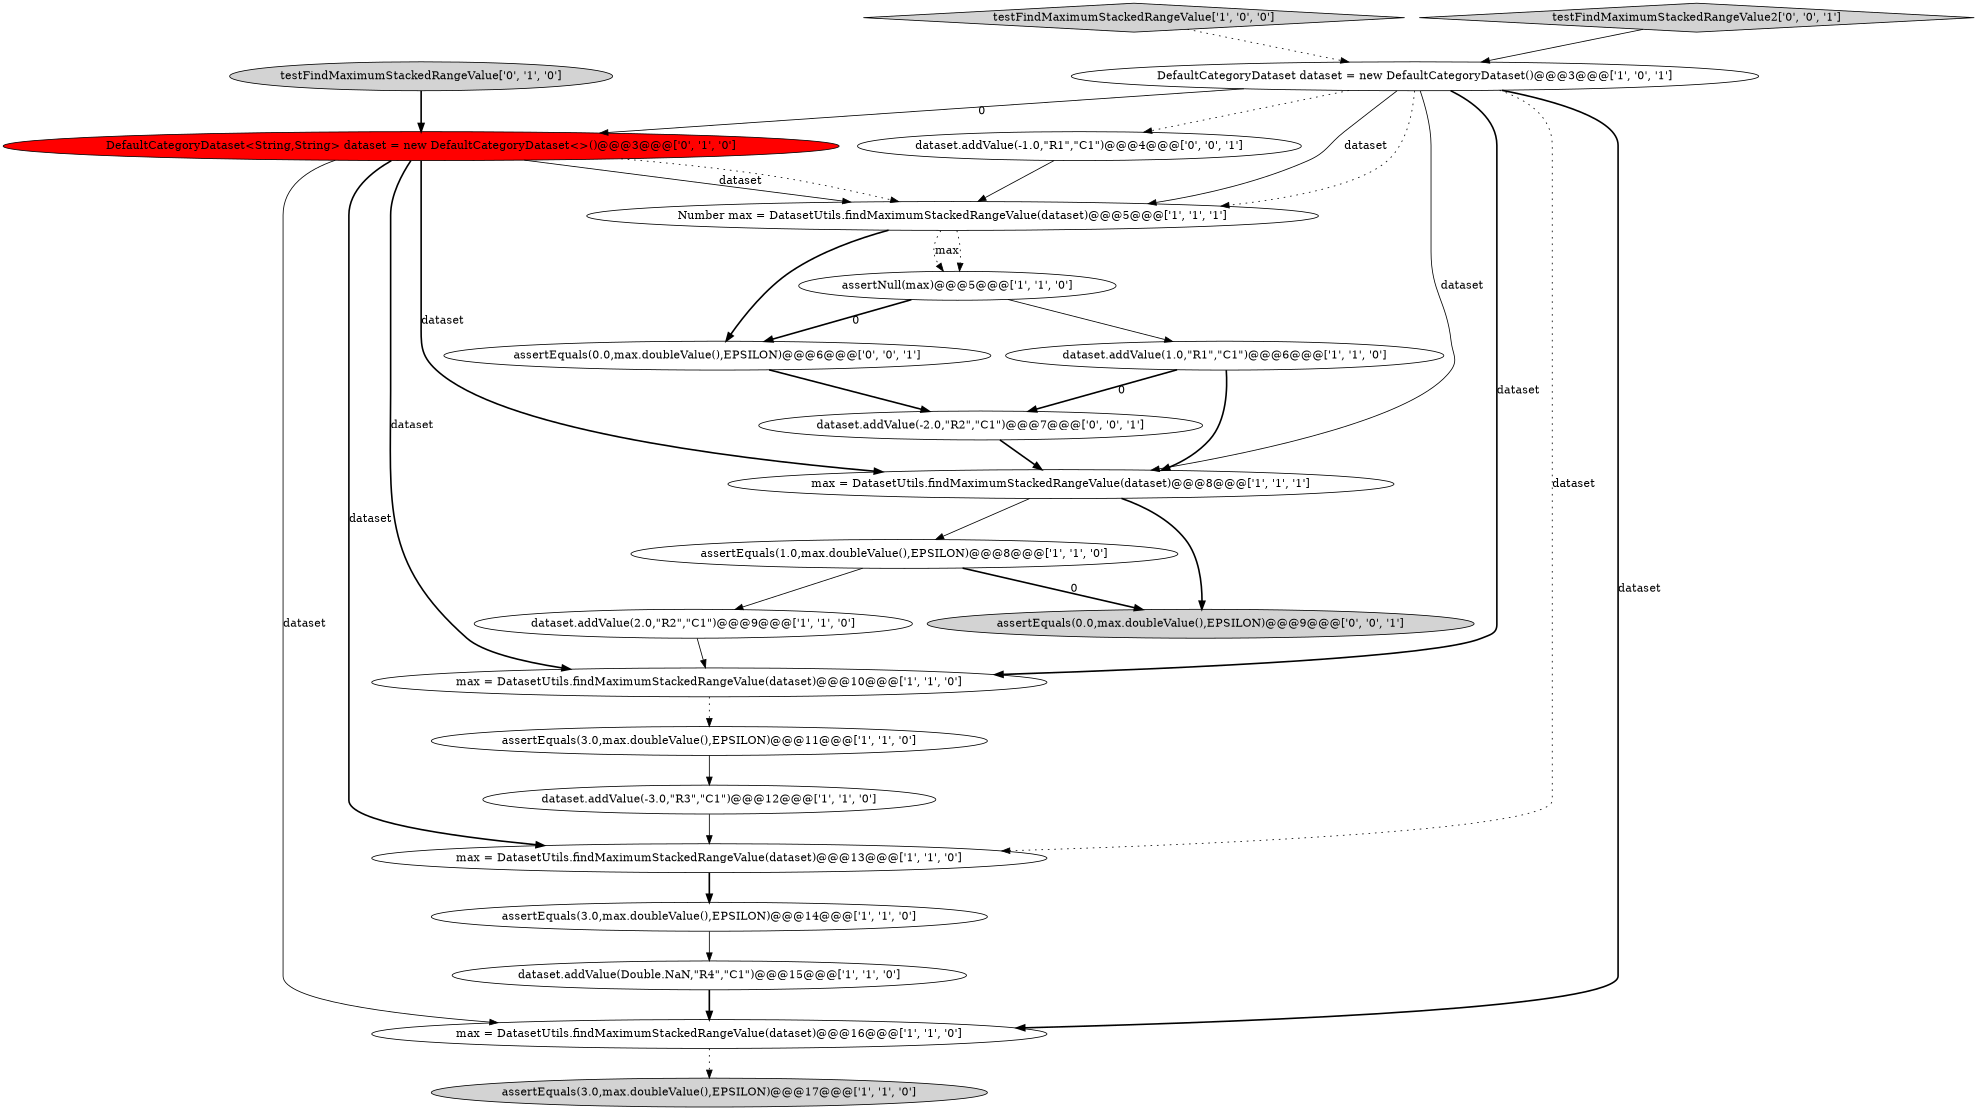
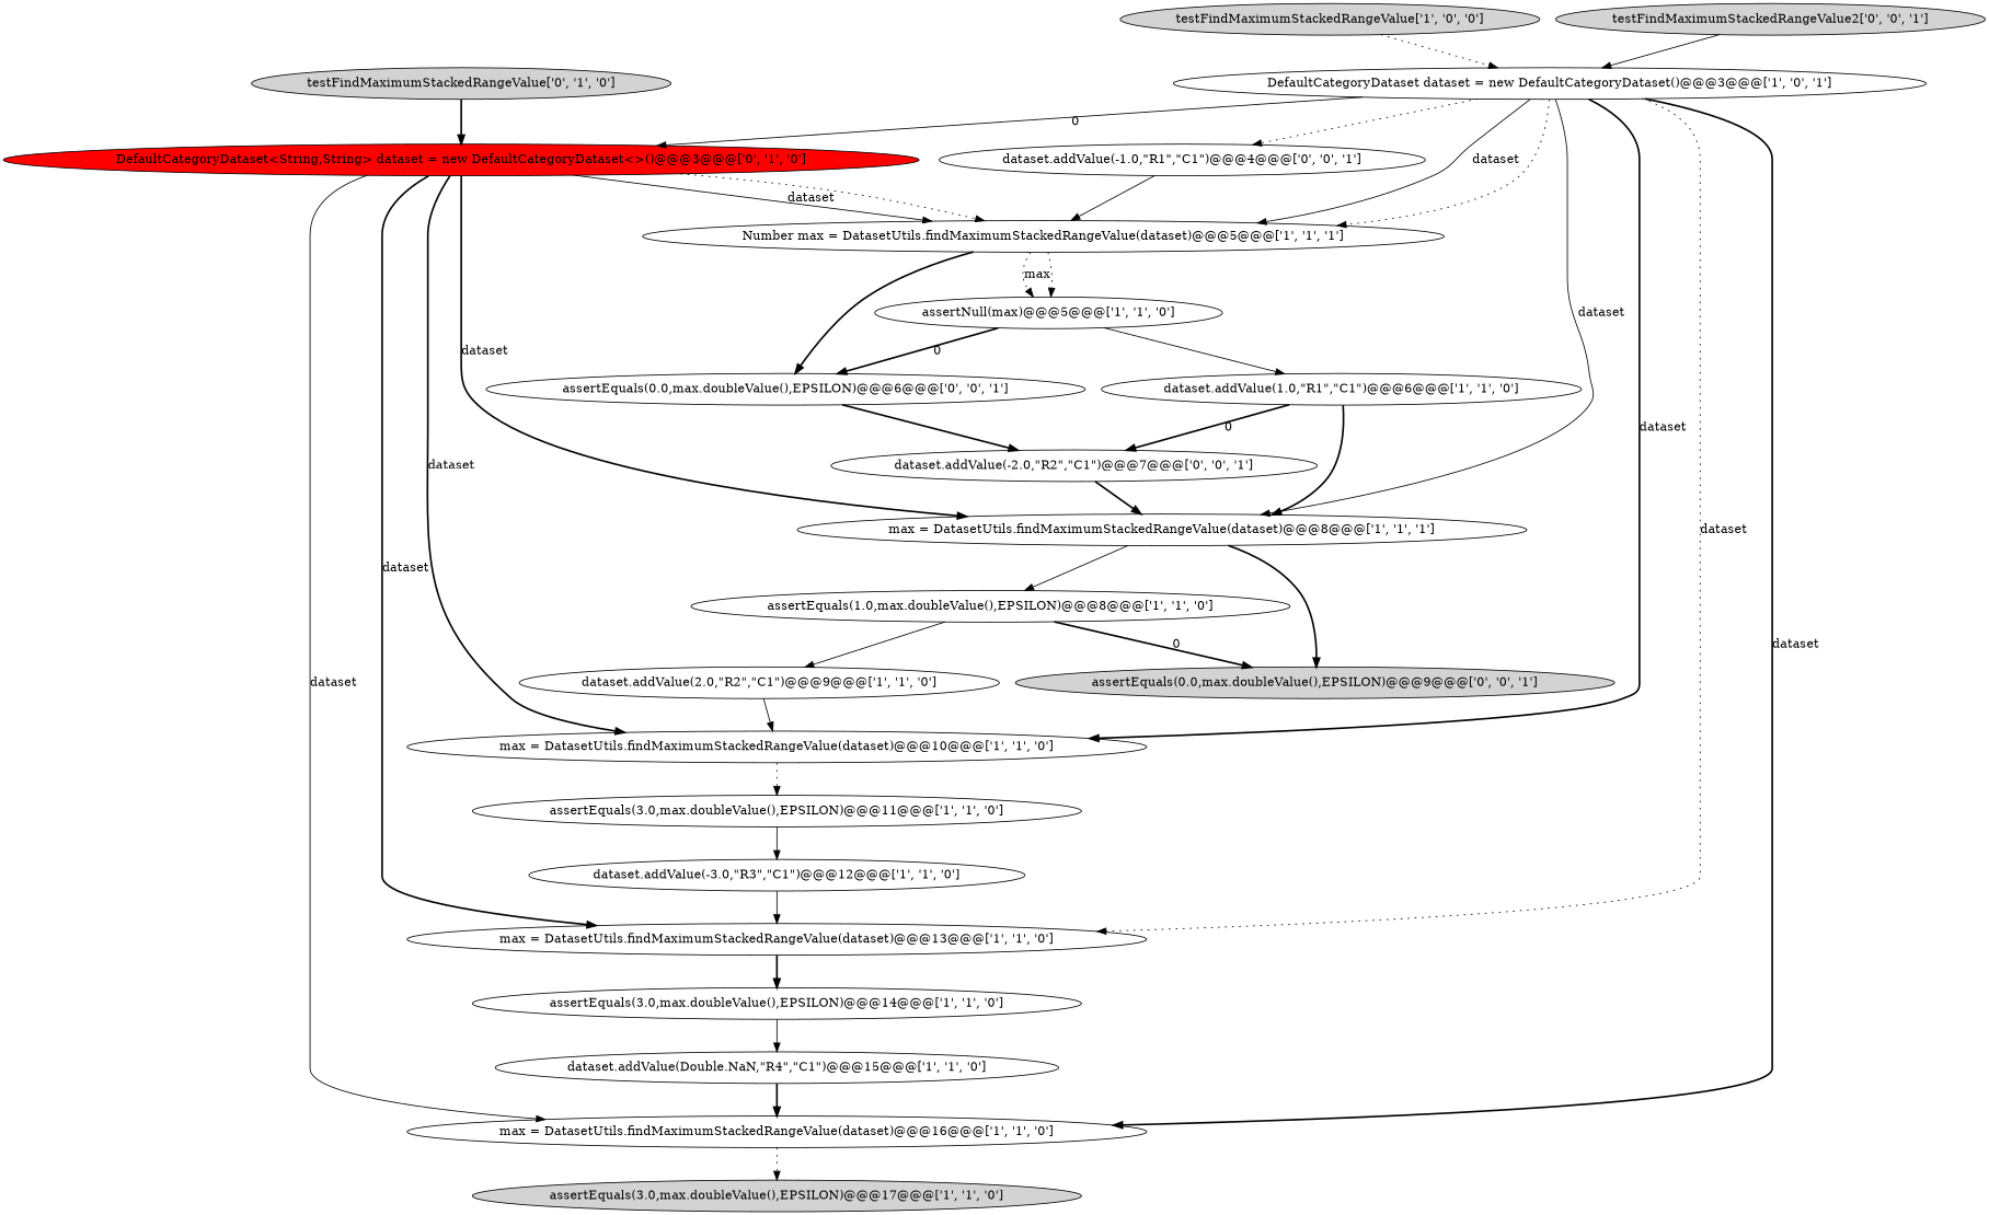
  digraph {
    node [fillcolor=white shape=ellipse style=filled]
    edge [style=bold]
    n1 [label="dataset.addValue(Double.NaN,\"R4\",\"C1\")@@@15@@@['1', '1', '0']"]
    n2 [label="max = DatasetUtils.findMaximumStackedRangeValue(dataset)@@@16@@@['1', '1', '0']"]
    n3 [fillcolor=lightgray label="assertEquals(3.0,max.doubleValue(),EPSILON)@@@17@@@['1', '1', '0']"]
    n4 [label="assertEquals(3.0,max.doubleValue(),EPSILON)@@@14@@@['1', '1', '0']"]
    n5 [label="max = DatasetUtils.findMaximumStackedRangeValue(dataset)@@@13@@@['1', '1', '0']"]
    n6 [fillcolor=lightgray label="assertEquals(0.0,max.doubleValue(),EPSILON)@@@9@@@['0', '0', '1']"]
    n7 [label="max = DatasetUtils.findMaximumStackedRangeValue(dataset)@@@10@@@['1', '1', '0']"]
    n8 [label="assertEquals(3.0,max.doubleValue(),EPSILON)@@@11@@@['1', '1', '0']"]
    n9 [label="dataset.addValue(-3.0,\"R3\",\"C1\")@@@12@@@['1', '1', '0']"]
    n10 [label="dataset.addValue(-2.0,\"R2\",\"C1\")@@@7@@@['0', '0', '1']"]
    n11 [label="max = DatasetUtils.findMaximumStackedRangeValue(dataset)@@@8@@@['1', '1', '1']"]
    n12 [label="assertEquals(1.0,max.doubleValue(),EPSILON)@@@8@@@['1', '1', '0']"]
    n13 [label="dataset.addValue(2.0,\"R2\",\"C1\")@@@9@@@['1', '1', '0']"]
    n14 [label="dataset.addValue(1.0,\"R1\",\"C1\")@@@6@@@['1', '1', '0']"]
    n15 [label="assertNull(max)@@@5@@@['1', '1', '0']"]
    n16 [label="assertEquals(0.0,max.doubleValue(),EPSILON)@@@6@@@['0', '0', '1']"]
    n17 [label="dataset.addValue(-1.0,\"R1\",\"C1\")@@@4@@@['0', '0', '1']"]
    n18 [label="Number max = DatasetUtils.findMaximumStackedRangeValue(dataset)@@@5@@@['1', '1', '1']"]
-   n19 [fillcolor=lightgray label="testFindMaximumStackedRangeValue['1', '0', '0']" shape=diamond]
+   n19 [fillcolor=lightgray label="testFindMaximumStackedRangeValue['1', '0', '0']"]
    n20 [label="DefaultCategoryDataset dataset = new DefaultCategoryDataset()@@@3@@@['1', '0', '1']"]
    n21 [fillcolor=red label="DefaultCategoryDataset<String,String> dataset = new DefaultCategoryDataset<>()@@@3@@@['0', '1', '0']"]
    n22 [fillcolor=lightgray label="testFindMaximumStackedRangeValue['0', '1', '0']"]
-   n23 [fillcolor=lightgray label="testFindMaximumStackedRangeValue2['0', '0', '1']" shape=diamond]
+   n23 [fillcolor=lightgray label="testFindMaximumStackedRangeValue2['0', '0', '1']"]
    n1 -> n2
    n2 -> n3 [style=dotted]
    n4 -> n1 [style=solid]
    n5 -> n4
    n7 -> n8 [style=dotted]
    n8 -> n9 [style=solid]
    n9 -> n5 [style=solid]
    n10 -> n11
    n11 -> n6
    n11 -> n12 [style=solid]
    n12 -> n6 [label=0]
    n12 -> n13 [style=solid]
    n13 -> n7 [style=solid]
    n14 -> n10 [label=0]
    n14 -> n11
    n15 -> n14 [style=solid]
    n15 -> n16 [label=0]
    n16 -> n10
    n17 -> n18 [style=solid]
    n18 -> n15 [label=max style=dotted]
    n18 -> n15 [style=dotted]
    n18 -> n16
    n19 -> n20 [style=dotted]
    n20 -> n2 [label=dataset]
    n20 -> n5 [label=dataset style=dotted]
    n20 -> n7 [label=dataset]
    n20 -> n11 [label=dataset style=solid]
    n20 -> n17 [style=dotted]
    n20 -> n18 [label=dataset style=solid]
    n20 -> n18 [style=dotted]
    n20 -> n21 [label=0 style=solid]
    n21 -> n2 [label=dataset style=solid]
    n21 -> n5 [label=dataset]
    n21 -> n7 [label=dataset]
    n21 -> n11 [label=dataset]
    n21 -> n18 [label=dataset style=solid]
    n21 -> n18 [style=dotted]
    n22 -> n21
    n23 -> n20 [style=solid]
  }
